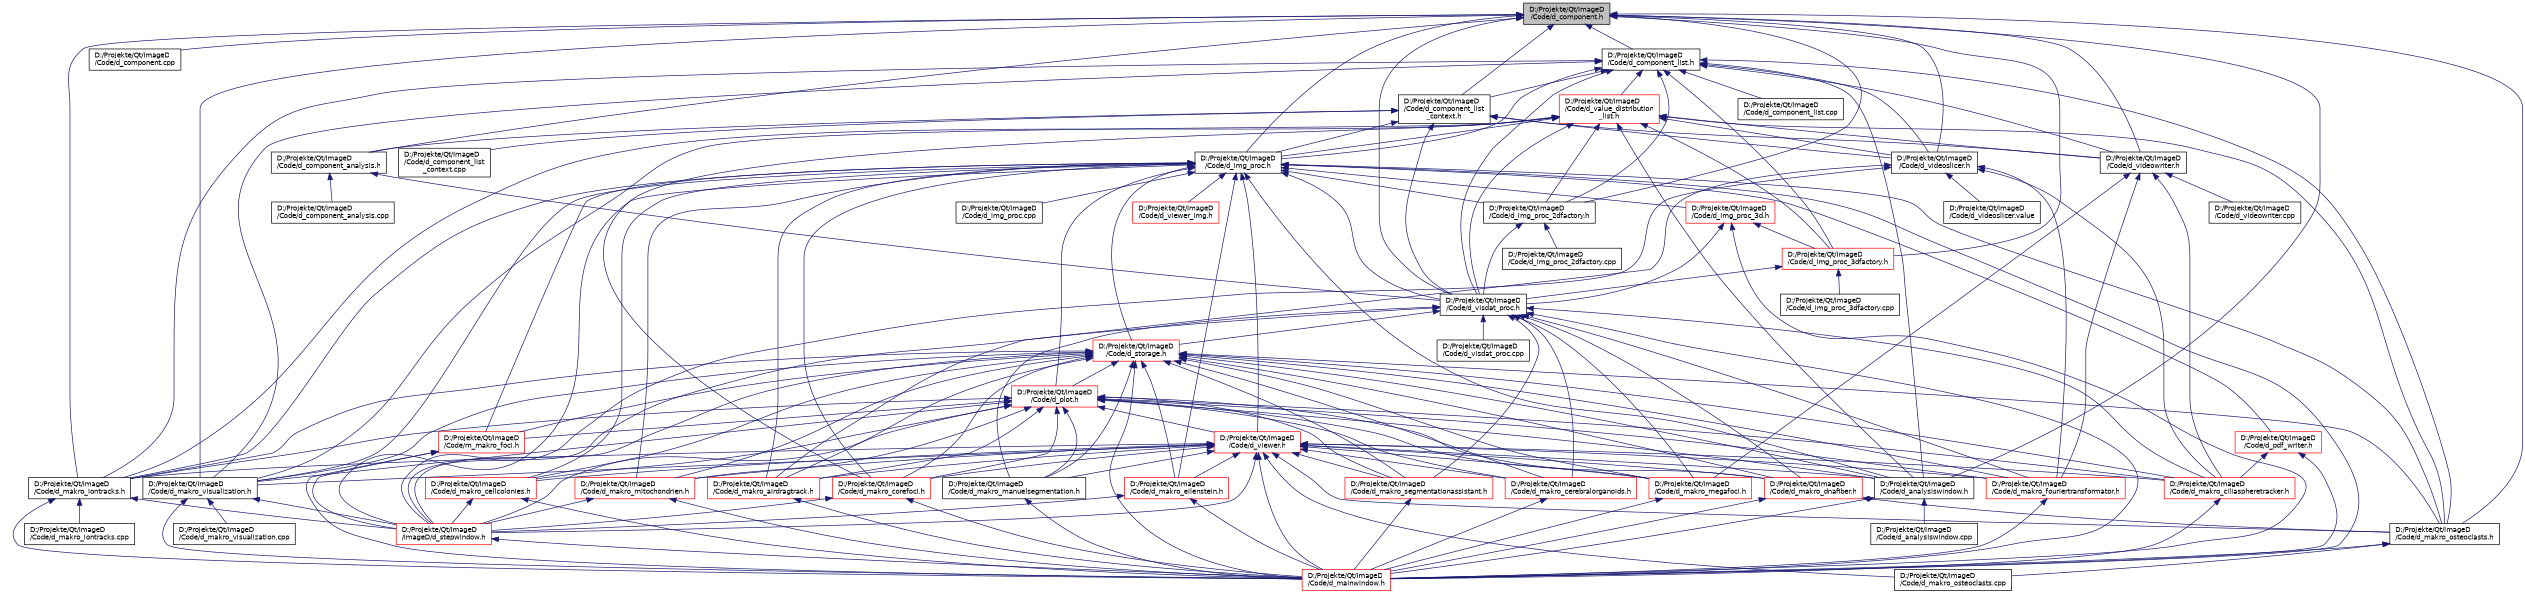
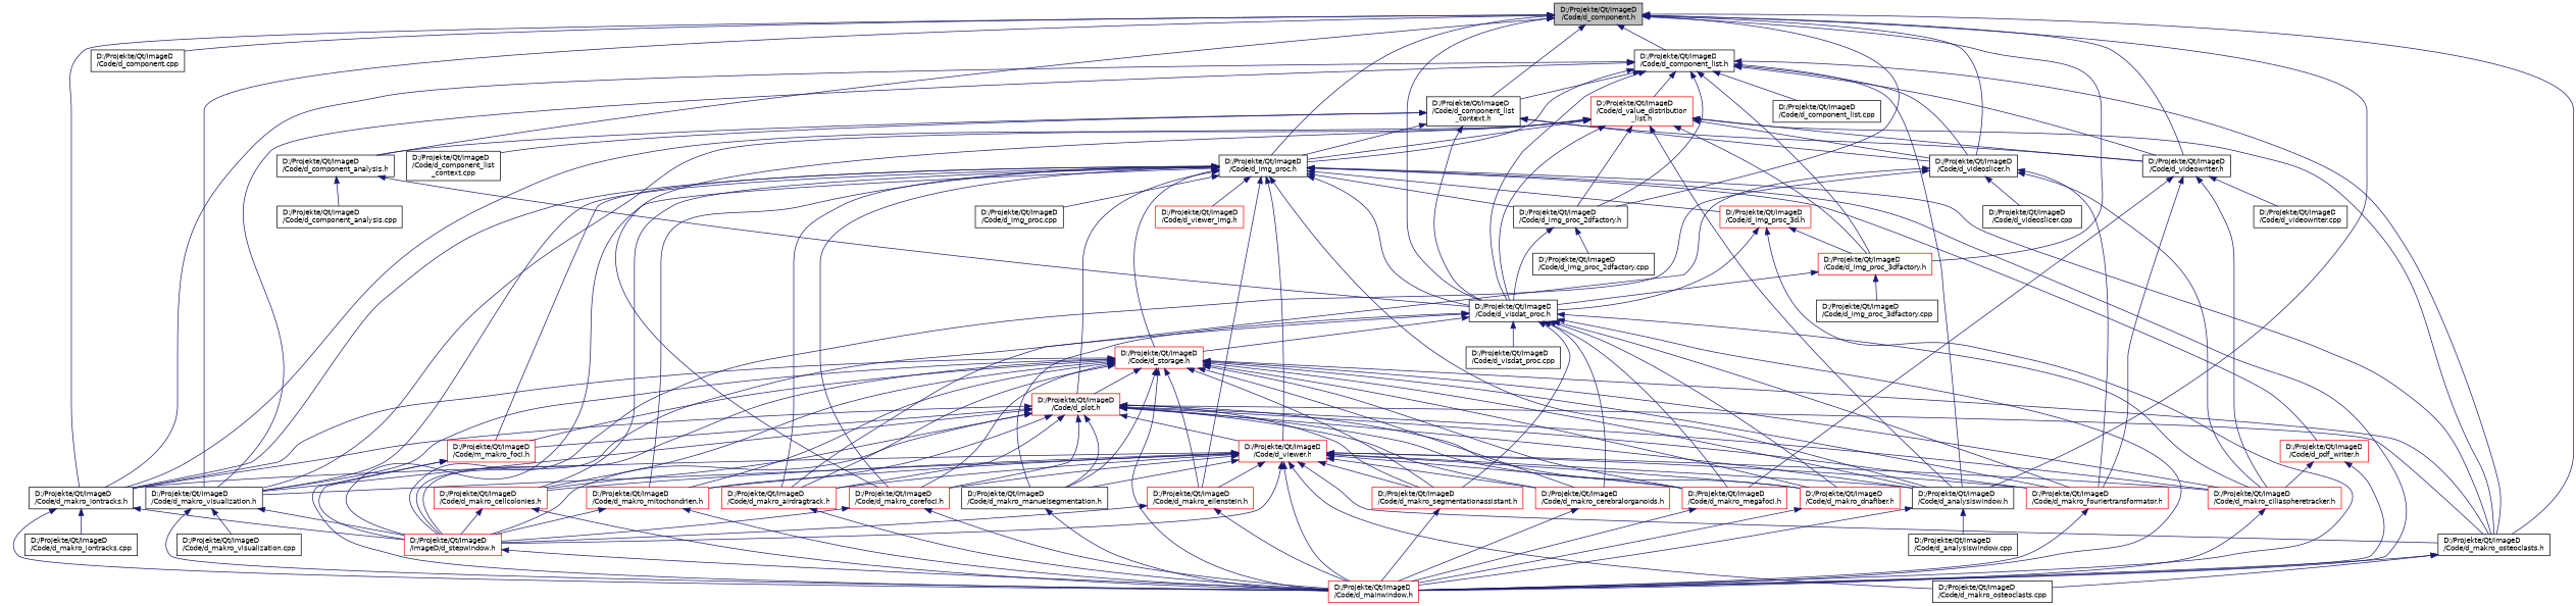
  digraph {
    node [color=black fillcolor=white fontname=Helvetica fontsize=10 shape=record style=filled]
    edge [color=midnightblue dir=back fontname=Helvetica fontsize=10 labelfontname=Helvetica labelfontsize=10 style=solid]
    n1 [fillcolor=grey75 fontcolor=black height=0.2 label="D:/Projekte/Qt/ImageD\l/Code/d_component.h" width=0.4]
    n2 [height=0.2 label="D:/Projekte/Qt/ImageD\l/Code/d_analysiswindow.h" width=0.4]
    n3 [height=0.2 label="D:/Projekte/Qt/ImageD\l/Code/d_component.cpp" width=0.4]
    n4 [height=0.2 label="D:/Projekte/Qt/ImageD\l/Code/d_component_analysis.h" width=0.4]
    n5 [height=0.2 label="D:/Projekte/Qt/ImageD\l/Code/d_visdat_proc.h" width=0.4]
    n6 [height=0.2 label="D:/Projekte/Qt/ImageD\l/Code/d_makro_iontracks.h" width=0.4]
    n7 [height=0.2 label="D:/Projekte/Qt/ImageD\l/Code/d_makro_osteoclasts.h" width=0.4]
    n8 [height=0.2 label="D:/Projekte/Qt/ImageD\l/Code/d_makro_visualization.h" width=0.4]
    n9 [height=0.2 label="D:/Projekte/Qt/ImageD\l/Code/d_component_list.h" width=0.4]
    n10 [height=0.2 label="D:/Projekte/Qt/ImageD\l/Code/d_component_list\l_context.h" width=0.4]
    n11 [height=0.2 label="D:/Projekte/Qt/ImageD\l/Code/d_img_proc.h" width=0.4]
    n12 [height=0.2 label="D:/Projekte/Qt/ImageD\l/Code/d_img_proc_2dfactory.h" width=0.4]
    n13 [color=red height=0.2 label="D:/Projekte/Qt/ImageD\l/Code/d_img_proc_3dfactory.h" width=0.4]
    n14 [height=0.2 label="D:/Projekte/Qt/ImageD\l/Code/d_videoslicer.h" width=0.4]
    n15 [height=0.2 label="D:/Projekte/Qt/ImageD\l/Code/d_videowriter.h" width=0.4]
    n16 [height=0.2 label="D:/Projekte/Qt/ImageD\l/Code/d_analysiswindow.cpp" width=0.4]
    n17 [color=red height=0.2 label="D:/Projekte/Qt/ImageD\l/Code/d_mainwindow.h" width=0.4]
    n18 [height=0.2 label="D:/Projekte/Qt/ImageD\l/Code/d_component_analysis.cpp" width=0.4]
    n19 [color=red height=0.2 label="D:/Projekte/Qt/ImageD\l/Code/d_makro_cerebralorganoids.h" width=0.4]
    n20 [color=red height=0.2 label="D:/Projekte/Qt/ImageD\l/Code/d_makro_ciliaspheretracker.h" width=0.4]
    n21 [color=red height=0.2 label="D:/Projekte/Qt/ImageD\l/Code/d_makro_dnafiber.h" width=0.4]
    n22 [color=red height=0.2 label="D:/Projekte/Qt/ImageD\l/Code/d_makro_fouriertransformator.h" width=0.4]
    n23 [height=0.2 label="D:/Projekte/Qt/ImageD\l/Code/d_makro_manuelsegmentation.h" width=0.4]
    n24 [color=red height=0.2 label="D:/Projekte/Qt/ImageD\l/Code/d_makro_megafoci.h" width=0.4]
    n25 [color=red height=0.2 label="D:/Projekte/Qt/ImageD\l/Code/d_makro_segmentationassistant.h" width=0.4]
    n26 [color=red height=0.2 label="D:/Projekte/Qt/ImageD\l/ImageD/d_stepwindow.h" width=0.4]
    n27 [color=red height=0.2 label="D:/Projekte/Qt/ImageD\l/Code/d_storage.h" width=0.4]
    n28 [height=0.2 label="D:/Projekte/Qt/ImageD\l/Code/d_visdat_proc.cpp" width=0.4]
    n29 [height=0.2 label="D:/Projekte/Qt/ImageD\l/Code/d_makro_iontracks.cpp" width=0.4]
    n30 [height=0.2 label="D:/Projekte/Qt/ImageD\l/Code/d_makro_osteoclasts.cpp" width=0.4]
    n31 [height=0.2 label="D:/Projekte/Qt/ImageD\l/Code/d_makro_visualization.cpp" width=0.4]
    n32 [height=0.2 label="D:/Projekte/Qt/ImageD\l/Code/d_component_list.cpp" width=0.4]
    n33 [color=red height=0.2 label="D:/Projekte/Qt/ImageD\l/Code/d_value_distribution\l_list.h" width=0.4]
    n34 [height=0.2 label="D:/Projekte/Qt/ImageD\l/Code/d_component_list\l_context.cpp" width=0.4]
    n35 [color=red height=0.2 label="D:/Projekte/Qt/ImageD\l/Code/d_makro_airdragtrack.h" width=0.4]
    n36 [color=red height=0.2 label="D:/Projekte/Qt/ImageD\l/Code/d_makro_cellcolonies.h" width=0.4]
    n37 [color=red height=0.2 label="D:/Projekte/Qt/ImageD\l/Code/d_makro_corefoci.h" width=0.4]
    n38 [color=red height=0.2 label="D:/Projekte/Qt/ImageD\l/Code/d_makro_eilenstein.h" width=0.4]
    n39 [color=red height=0.2 label="D:/Projekte/Qt/ImageD\l/Code/d_makro_mitochondrien.h" width=0.4]
    n40 [color=red height=0.2 label="D:/Projekte/Qt/ImageD\l/Code/d_plot.h" width=0.4]
    n41 [color=red height=0.2 label="D:/Projekte/Qt/ImageD\l/Code/m_makro_foci.h" width=0.4]
    n42 [color=red height=0.2 label="D:/Projekte/Qt/ImageD\l/Code/d_viewer.h" width=0.4]
    n43 [height=0.2 label="D:/Projekte/Qt/ImageD\l/Code/d_img_proc.cpp" width=0.4]
    n44 [color=red height=0.2 label="D:/Projekte/Qt/ImageD\l/Code/d_img_proc_3d.h" width=0.4]
    n45 [color=red height=0.2 label="D:/Projekte/Qt/ImageD\l/Code/d_pdf_writer.h" width=0.4]
    n46 [color=red height=0.2 label="D:/Projekte/Qt/ImageD\l/Code/d_viewer_img.h" width=0.4]
    n47 [height=0.2 label="D:/Projekte/Qt/ImageD\l/Code/d_img_proc_2dfactory.cpp" width=0.4]
    n48 [height=0.2 label="D:/Projekte/Qt/ImageD\l/Code/d_img_proc_3dfactory.cpp" width=0.4]
-   n49 [height=0.2 label="D:/Projekte/Qt/ImageD\l/Code/d_videoslicer.value" width=0.4]
+   n49 [height=0.2 label="D:/Projekte/Qt/ImageD\l/Code/d_videoslicer.cpp" width=0.4]
    n50 [height=0.2 label="D:/Projekte/Qt/ImageD\l/Code/d_videowriter.cpp" width=0.4]
    n1 -> n2
    n1 -> n3
    n1 -> n4
    n1 -> n5
    n1 -> n6
    n1 -> n7
    n1 -> n8
    n1 -> n9
    n1 -> n10
    n1 -> n11
    n1 -> n12
    n1 -> n13
    n1 -> n14
    n1 -> n15
    n2 -> n16
    n2 -> n17
    n4 -> n5
    n4 -> n18
    n5 -> n17
    n5 -> n19
    n5 -> n20
    n5 -> n21
    n5 -> n22
    n5 -> n23
    n5 -> n24
    n5 -> n25
    n5 -> n26
    n5 -> n27
    n5 -> n28
    n6 -> n17
    n6 -> n26
    n6 -> n29
    n7 -> n17
    n7 -> n30
    n8 -> n17
    n8 -> n26
    n8 -> n31
    n9 -> n2
    n9 -> n5
    n9 -> n6
    n9 -> n7
    n9 -> n8
    n9 -> n10
    n9 -> n11
    n9 -> n12
    n9 -> n13
    n9 -> n14
    n9 -> n15
    n9 -> n32
    n9 -> n33
    n10 -> n4
    n10 -> n5
    n10 -> n11
    n10 -> n14
    n10 -> n15
    n10 -> n34
    n11 -> n2
    n11 -> n5
    n11 -> n6
    n11 -> n7
    n11 -> n8
    n11 -> n12
    n11 -> n17
    n11 -> n26
    n11 -> n27
    n11 -> n35
    n11 -> n36
    n11 -> n37
    n11 -> n38
    n11 -> n39
    n11 -> n40
    n11 -> n41
    n11 -> n42
    n11 -> n43
    n11 -> n44
    n11 -> n45
    n11 -> n46
    n12 -> n5
    n12 -> n47
    n13 -> n5
    n13 -> n48
    n14 -> n20
    n14 -> n22
    n14 -> n26
    n14 -> n35
    n14 -> n49
    n15 -> n20
    n15 -> n22
    n15 -> n24
    n15 -> n50
    n19 -> n17
    n20 -> n17
    n21 -> n17
    n22 -> n17
    n23 -> n17
    n24 -> n17
    n25 -> n17
    n26 -> n17
    n27 -> n2
    n27 -> n6
    n27 -> n7
    n27 -> n8
    n27 -> n17
    n27 -> n19
    n27 -> n20
    n27 -> n21
    n27 -> n22
    n27 -> n23
    n27 -> n24
    n27 -> n25
    n27 -> n26
    n27 -> n35
    n27 -> n36
    n27 -> n37
    n27 -> n38
    n27 -> n39
    n27 -> n40
    n27 -> n41
    n33 -> n2
    n33 -> n5
    n33 -> n6
    n33 -> n7
    n33 -> n8
    n33 -> n11
    n33 -> n12
    n33 -> n13
    n33 -> n14
    n33 -> n15
    n33 -> n37
    n35 -> n17
    n36 -> n17
    n36 -> n26
    n37 -> n17
    n37 -> n26
    n38 -> n17
    n38 -> n26
    n39 -> n17
    n39 -> n26
    n40 -> n2
    n40 -> n6
-   n21 -> n7
+   n40 -> n7
    n40 -> n8
    n40 -> n19
    n40 -> n20
    n40 -> n21
    n40 -> n22
    n40 -> n23
    n40 -> n24
    n40 -> n25
    n40 -> n26
    n40 -> n35
    n40 -> n36
    n40 -> n37
    n40 -> n39
    n40 -> n41
    n40 -> n42
    n41 -> n17
    n41 -> n26
    n42 -> n2
    n42 -> n6
    n42 -> n7
    n42 -> n8
    n42 -> n17
    n42 -> n19
    n42 -> n20
    n42 -> n21
    n42 -> n22
    n42 -> n23
    n42 -> n24
    n42 -> n25
    n42 -> n26
    n42 -> n30
    n42 -> n35
    n42 -> n36
    n42 -> n37
    n42 -> n38
    n42 -> n39
    n44 -> n5
    n44 -> n13
    n44 -> n17
    n45 -> n17
    n45 -> n20
  }
